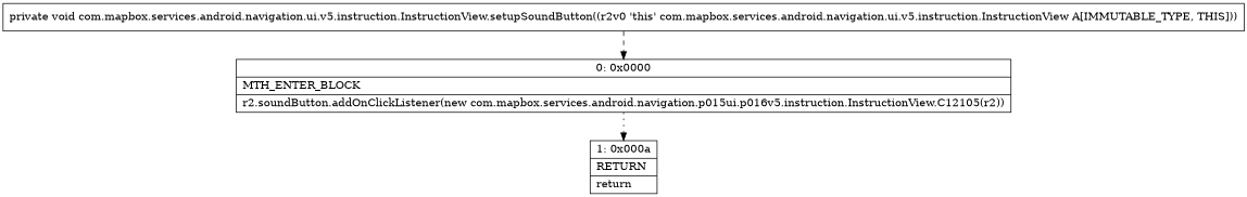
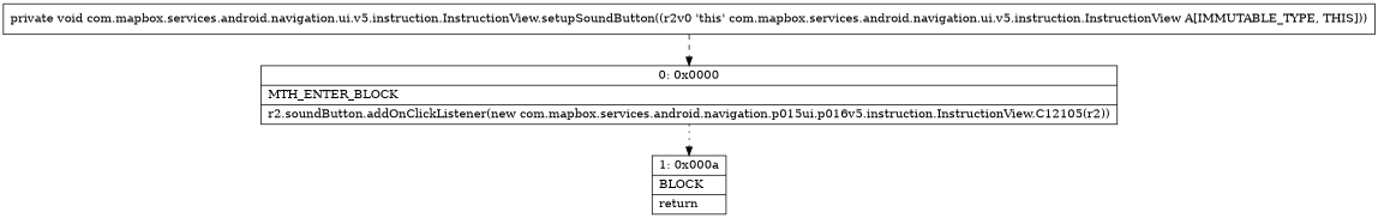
  digraph {
    node [shape=record]
    n1 [label="{0\:\ 0x0000|MTH_ENTER_BLOCK\l|r2.soundButton.addOnClickListener(new com.mapbox.services.android.navigation.p015ui.p016v5.instruction.InstructionView.C12105(r2))\l}"]
-   n2 [label="{1\:\ 0x000a|RETURN\l|return\l}"]
+   n2 [label="{1\:\ 0x000a|BLOCK\l|return\l}"]
    n3 [label="{private void com.mapbox.services.android.navigation.ui.v5.instruction.InstructionView.setupSoundButton((r2v0 'this' com.mapbox.services.android.navigation.ui.v5.instruction.InstructionView A[IMMUTABLE_TYPE, THIS])) }"]
    n1 -> n2 [style=dotted]
    n3 -> n1 [style=dashed]
  }
